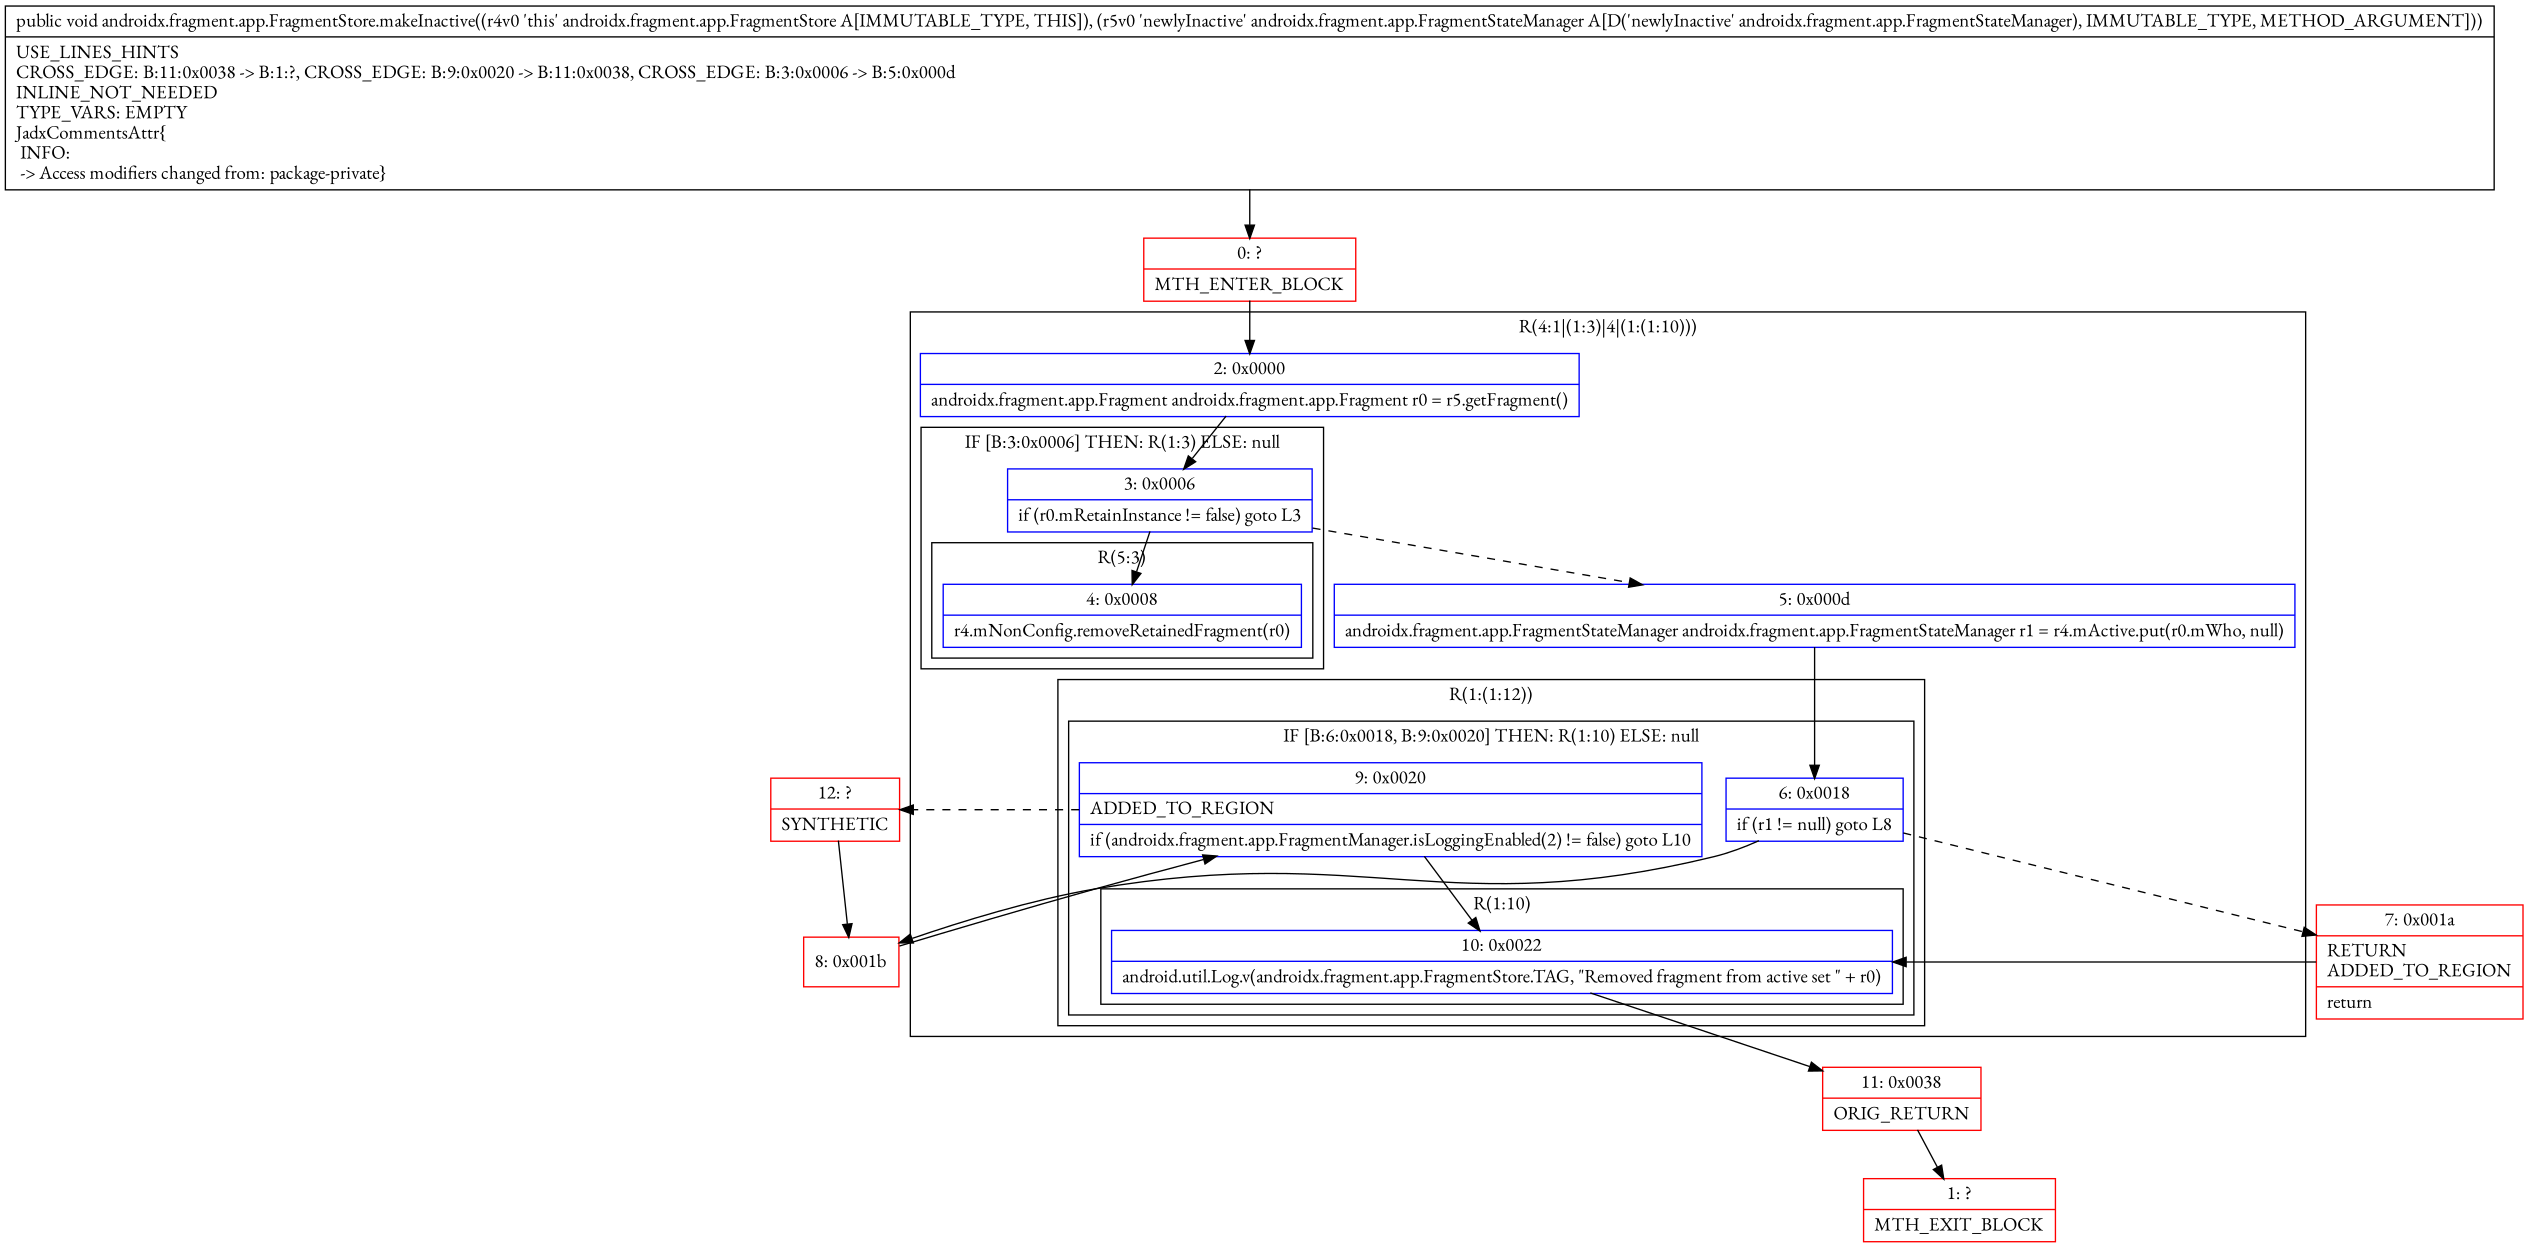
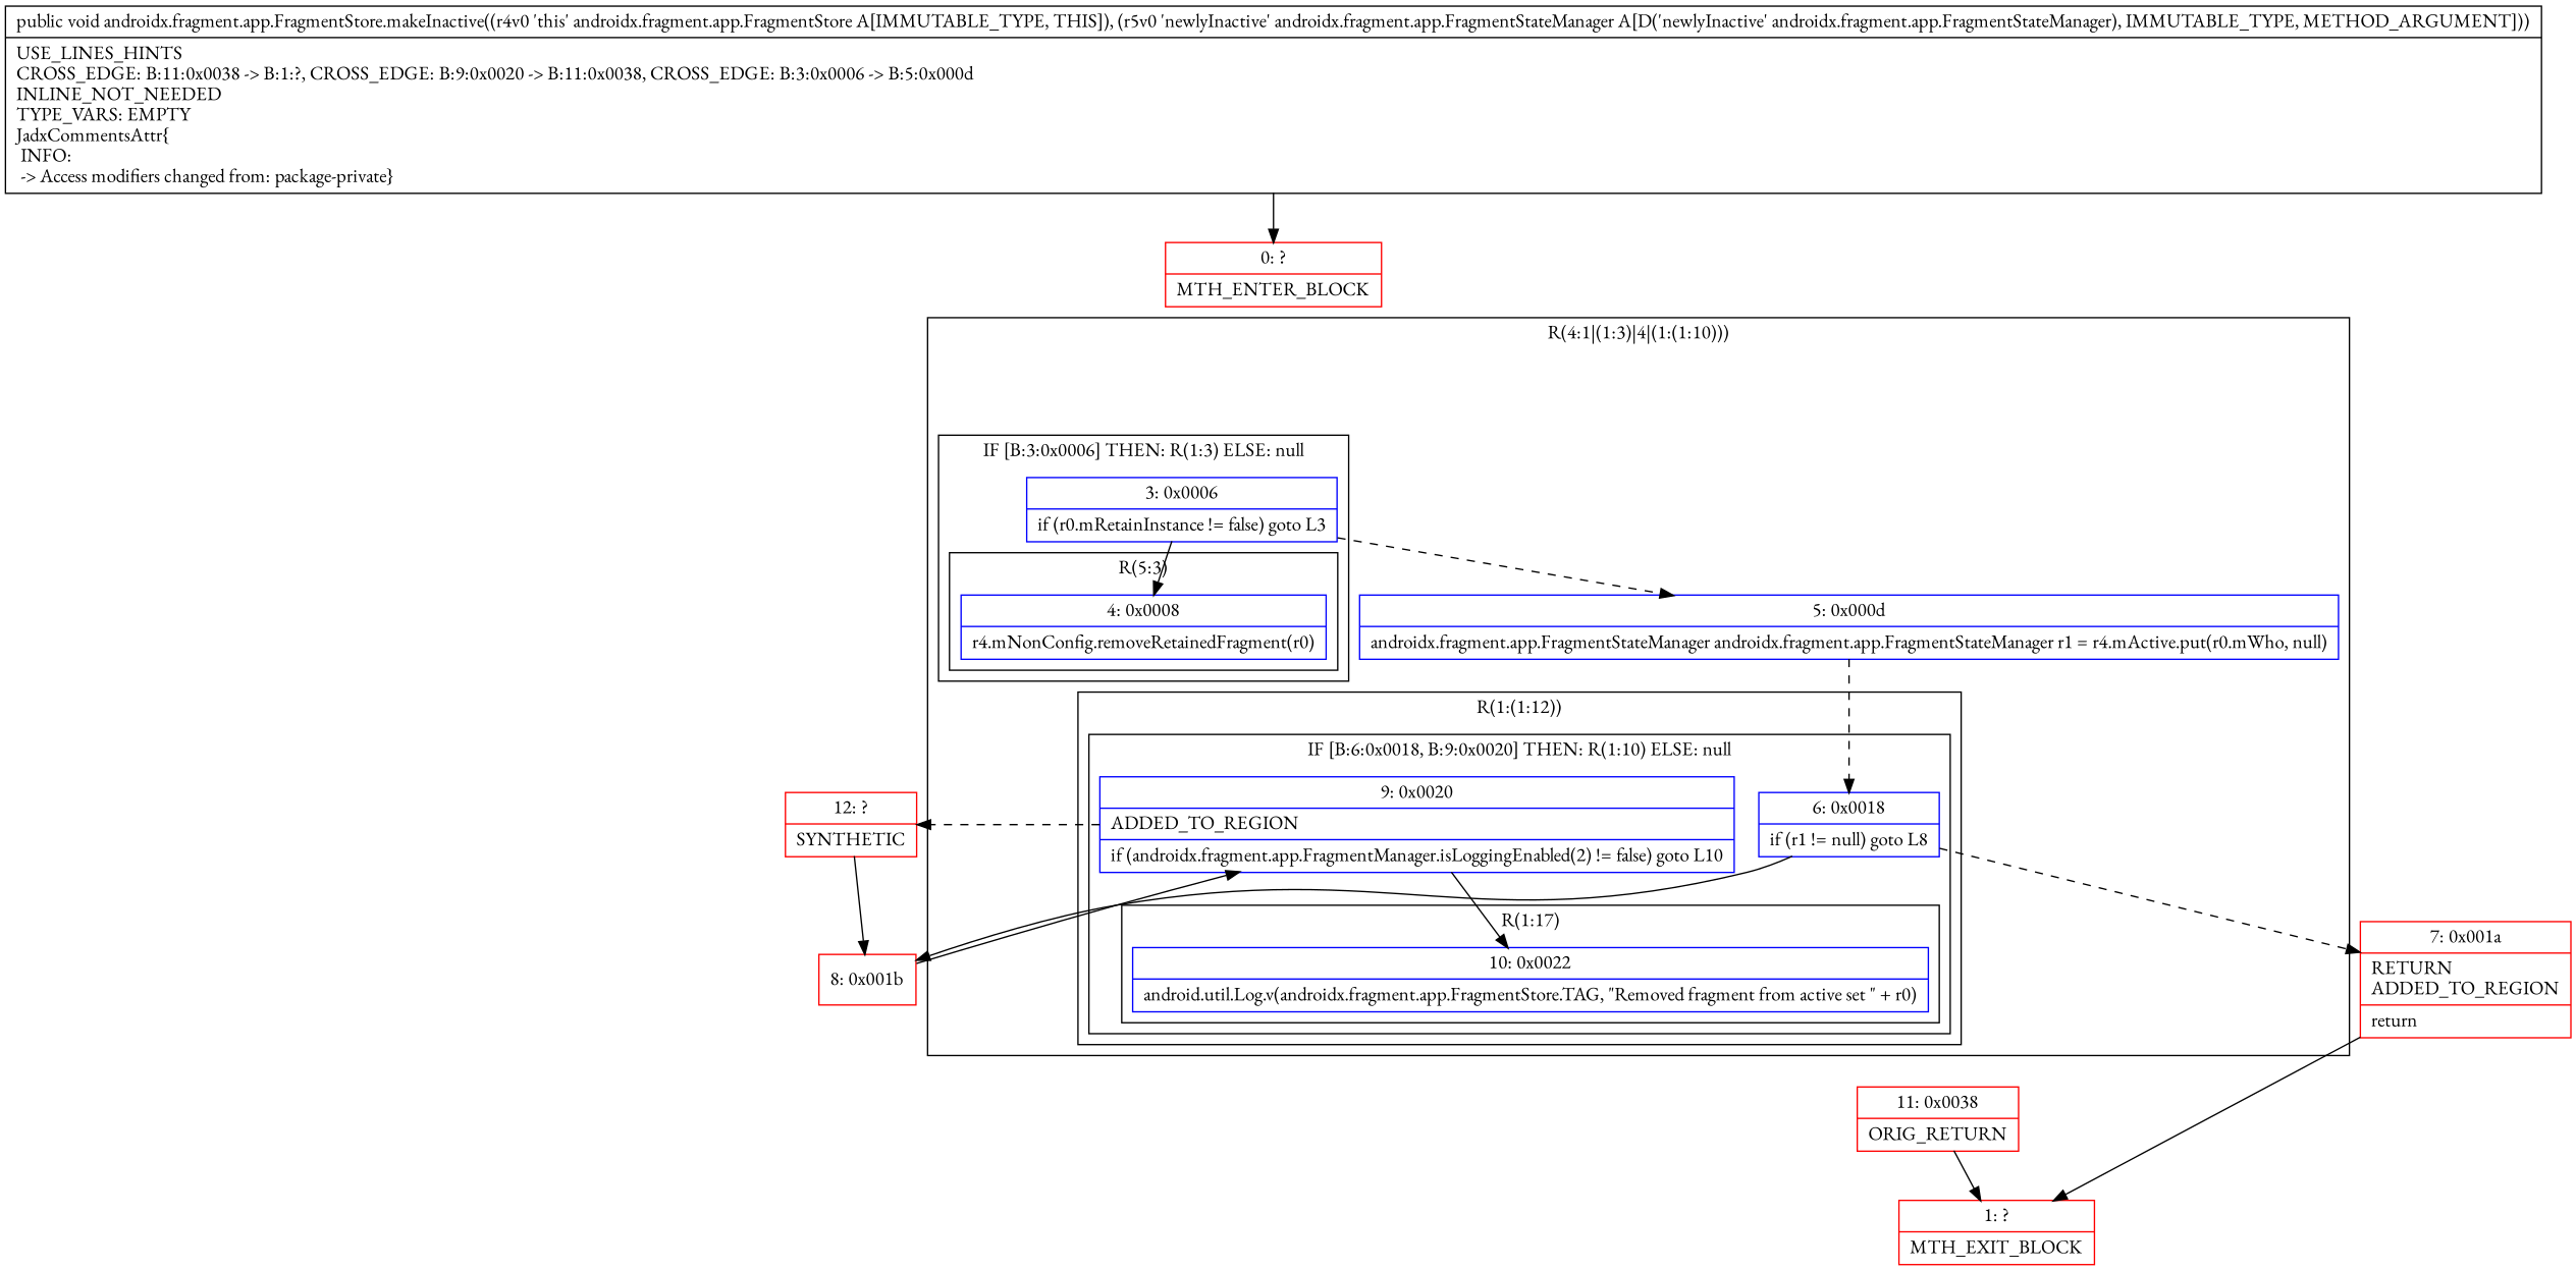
  digraph {
    fontname="EB Garamond"
    node [color=blue fontname="EB Garamond" shape=record]
    edge [fontname="EB Garamond"]
    n1 [label="{4\:\ 0x0008|r4.mNonConfig.removeRetainedFragment(r0)\l}"]
    n2 [label="{3\:\ 0x0006|if (r0.mRetainInstance != false) goto L3\l}"]
    n3 [label="{10\:\ 0x0022|android.util.Log.v(androidx.fragment.app.FragmentStore.TAG, \"Removed fragment from active set \" + r0)\l}"]
    n4 [label="{6\:\ 0x0018|if (r1 != null) goto L8\l}"]
    n5 [label="{9\:\ 0x0020|ADDED_TO_REGION\l|if (androidx.fragment.app.FragmentManager.isLoggingEnabled(2) != false) goto L10\l}"]
-   n6 [label="{2\:\ 0x0000|androidx.fragment.app.Fragment androidx.fragment.app.Fragment r0 = r5.getFragment()\l}"]
    n7 [label="{5\:\ 0x000d|androidx.fragment.app.FragmentStateManager androidx.fragment.app.FragmentStateManager r1 = r4.mActive.put(r0.mWho, null)\l}"]
    n8 [color=red label="{11\:\ 0x0038|ORIG_RETURN\l}"]
    n9 [color=red label="{7\:\ 0x001a|RETURN\lADDED_TO_REGION\l|return\l}"]
    n10 [color=red label="{8\:\ 0x001b}"]
    n11 [color=red label="{12\:\ ?|SYNTHETIC\l}"]
    n12 [color=red label="{1\:\ ?|MTH_EXIT_BLOCK\l}"]
    n13 [color=red label="{0\:\ ?|MTH_ENTER_BLOCK\l}"]
    n14 [label="{public void androidx.fragment.app.FragmentStore.makeInactive((r4v0 'this' androidx.fragment.app.FragmentStore A[IMMUTABLE_TYPE, THIS]), (r5v0 'newlyInactive' androidx.fragment.app.FragmentStateManager A[D('newlyInactive' androidx.fragment.app.FragmentStateManager), IMMUTABLE_TYPE, METHOD_ARGUMENT]))  | USE_LINES_HINTS\lCROSS_EDGE: B:11:0x0038 \-\> B:1:?, CROSS_EDGE: B:9:0x0020 \-\> B:11:0x0038, CROSS_EDGE: B:3:0x0006 \-\> B:5:0x000d\lINLINE_NOT_NEEDED\lTYPE_VARS: EMPTY\lJadxCommentsAttr\{\l INFO: \l \-\> Access modifiers changed from: package\-private\}\l}" color=""]
    subgraph cluster_1 {
      label="R(4:1|(1:3)|4|(1:(1:10)))"
-     n6
      n7
      subgraph cluster_2 {
        label="IF [B:3:0x0006] THEN: R(1:3) ELSE: null"
        n2
        subgraph cluster_3 {
          label="R(5:3)"
          n1
        }
      }
      subgraph cluster_4 {
        label="R(1:(1:12))"
        subgraph cluster_5 {
          label="IF [B:6:0x0018, B:9:0x0020] THEN: R(1:10) ELSE: null"
          n4
          n5
          subgraph cluster_6 {
-           label="R(1:10)"
+           label="R(1:17)"
            n3
          }
        }
      }
    }
    n2 -> n1
    n2 -> n7 [style=dashed]
-   n3 -> n8
    n4 -> n9 [style=dashed]
    n4 -> n10
    n5 -> n3
    n5 -> n11 [style=dashed]
-   n6 -> n2
-   n7 -> n4
+   n7 -> n4 [style=dashed]
    n8 -> n12
-   n9 -> n3
+   n9 -> n12
    n10 -> n5
    n11 -> n10
-   n13 -> n6
    n14 -> n13
  }
